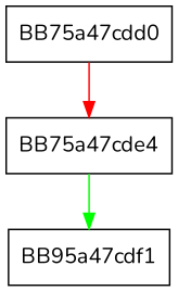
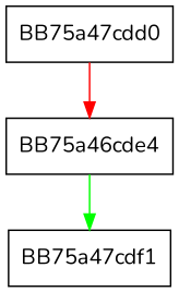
  digraph {
    fontname=Nunito
    splines=ortho
    node [fontname=Nunito shape=box]
    edge [fontname=Nunito]
    BB75a47cdd0
-   BB75a47cde4
-   BB75a47cdf1 [label=BB95a47cdf1]
+   BB75a47cde4 [label=BB75a46cde4]
+   BB75a47cdf1
    BB75a47cdd0 -> BB75a47cde4 [color=red]
    BB75a47cde4 -> BB75a47cdf1 [color=green]
  }
